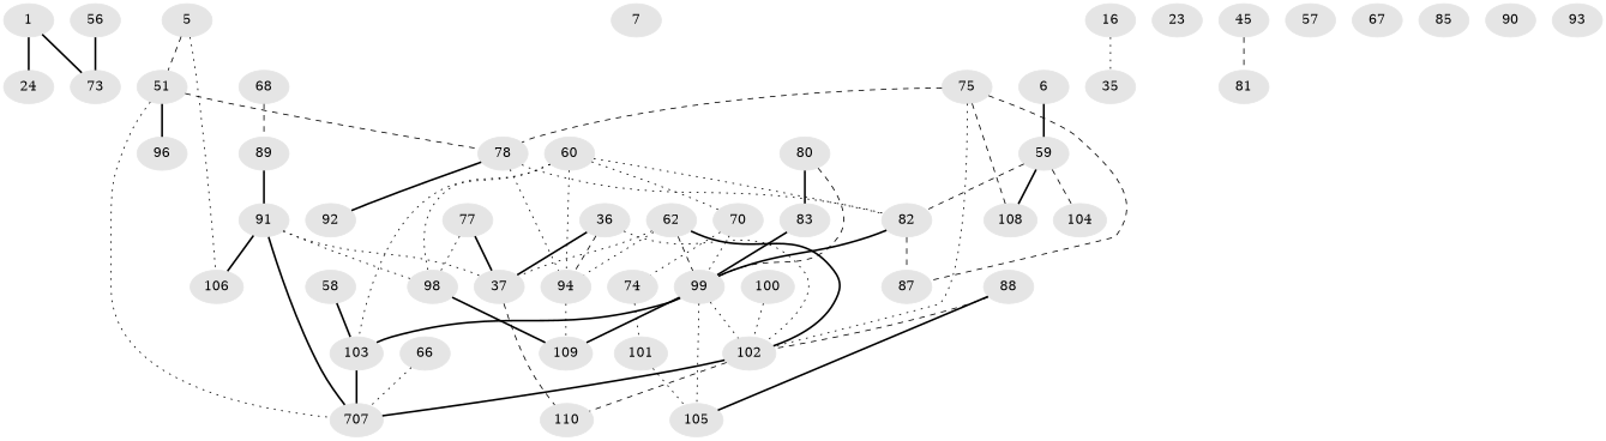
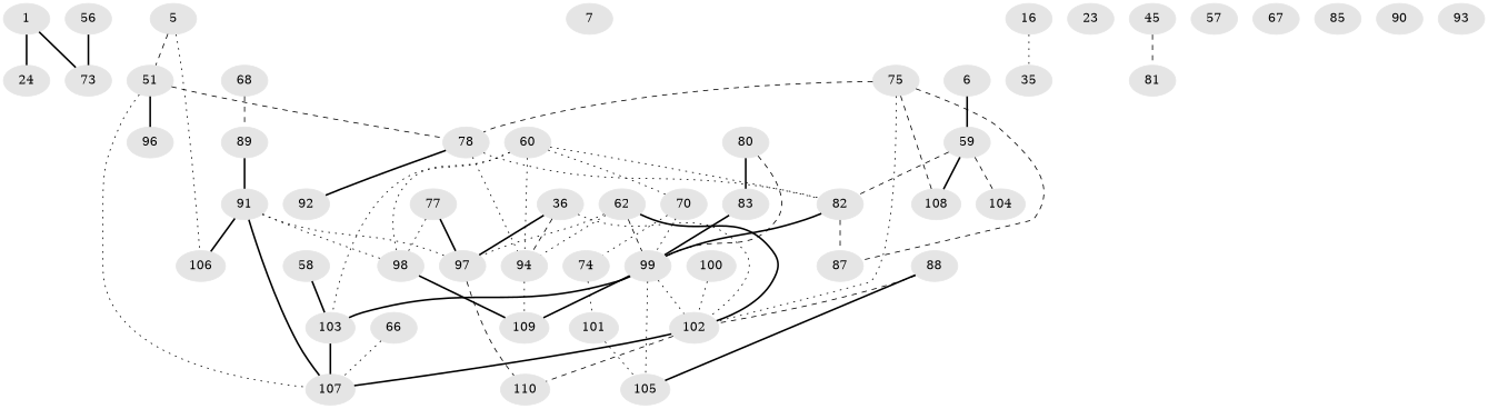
  graph {
    node [color=gray90 style=filled]
    edge [style=dotted]
    1
    24
    73
    5
    51
    106
    78
    96
-   107 [super="+61+13" label=707]
+   107 [super="+61+13"]
    59 [super="+2"]
    82
    104
    108 [super="+37"]
    6
    7
    16
    35
    23
    94 [super="+76"]
    109 [super="+27"]
    36
-   97 [super="+18+84" label=37]
+   97 [super="+18+84"]
    102 [super="+9+52+47+63+95"]
    110
    45
    81
    92
    56
    57
    103 [super="+53"]
    58
    99 [super="+17+33+71+72+55"]
    87
    60 [super="+14+10"]
    70
    98 [super="+54+69"]
    74 [super="+49"]
    62 [super="+32"]
    105
    66
    67
    68
    89
    91 [super="+25+65"]
    101
    75 [super="+64+40"]
    77
    80 [super="+3"]
    83
    85
    88
    90
    93
    100
    1 -- 24 [style=bold]
    1 -- 73 [style=bold]
    5 -- 51 [style=dashed]
    5 -- 106
    51 -- 78 [style=dashed]
    51 -- 96 [style=bold]
    51 -- 107
    78 -- 82
    78 -- 94
    78 -- 92 [style=bold]
    59 -- 82 [style=dashed weight=2]
    59 -- 104 [style=dashed]
    59 -- 108 [style=bold]
    82 -- 99 [style=bold weight=2]
    82 -- 87 [style=dashed]
    6 -- 59 [style=bold]
    16 -- 35
    94 -- 109
    36 -- 94 [style=dashed]
    36 -- 97 [style=bold weight=2]
    36 -- 102
    97 -- 110 [style=dashed weight=2]
    102 -- 107 [style=bold]
    102 -- 110 [style=dashed weight=2]
    45 -- 81 [style=dashed]
    56 -- 73 [style=bold]
    103 -- 107 [style=bold]
    58 -- 103 [style=bold]
    99 -- 109 [style=bold]
    99 -- 102 [weight=4]
    99 -- 103 [style=bold]
    99 -- 105 [weight=2]
    60 -- 82
    60 -- 94
    60 -- 103
    60 -- 70
    60 -- 98
    70 -- 99
    70 -- 74 [weight=2]
    98 -- 109 [style=bold]
    74 -- 101
    62 -- 94
    62 -- 97 [weight=2]
    62 -- 102 [style=bold]
    62 -- 99 [style=dashed]
    66 -- 107
    68 -- 89 [style=dashed]
    89 -- 91 [style=bold]
    91 -- 106 [style=bold]
    91 -- 107 [style=bold]
    91 -- 97
    91 -- 98
    101 -- 105
    75 -- 78 [style=dashed]
    75 -- 108 [style=dashed]
    75 -- 102
    75 -- 87 [style=dashed]
    77 -- 97 [style=bold]
    77 -- 98
    80 -- 99 [style=dashed]
    80 -- 83 [style=bold weight=2]
    83 -- 99 [style=bold]
    88 -- 102 [style=dashed]
    88 -- 105 [style=bold]
    100 -- 102
  }
